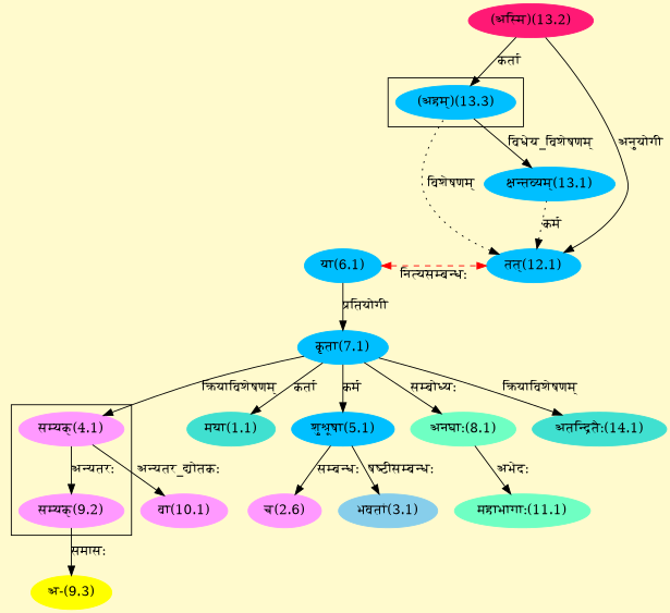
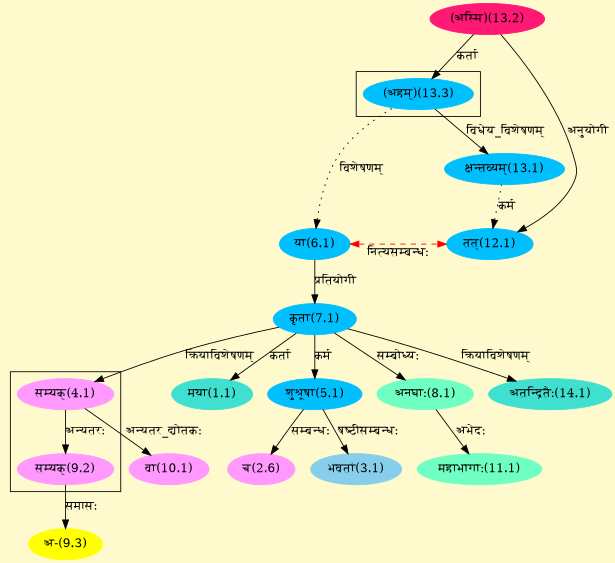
  digraph {
    bgcolor=lemonchiffon1
    compound=true
    rankdir=BT
    node [color="#00BFFF" style=filled]
    edge [dir=back]
    n1 [label="या(6.1)"]
    n2 [label="तत्(12.1)"]
    n3 [label="(अहम्)(13.3)"]
    n4 [color="#FF99FF" label="सम्यक्(9.2)"]
    n5 [color="#FF99FF" label="सम्यक्(4.1)"]
    n6 [color="#FF1975" label="(अस्मि)(13.2)"]
    n7 [label="क्षन्तव्यम्(13.1)"]
    n8 [label="कृता(7.1)"]
    n9 [color="#40E0D0" label="मया(1.1)"]
    n10 [color="#FF99FF" label="च(2.6)"]
    n11 [label="शुश्रूषा(5.1)"]
    n12 [color="#87CEEB" label="भवतां(3.1)"]
    n13 [color="#6FFFC3" label="अनघाः(8.1)"]
    n14 [color="#FFFF00" label="अ-(9.3)"]
    n15 [color="#FF99FF" label="वा(10.1)"]
    n16 [color="#6FFFC3" label="महाभागाः(11.1)"]
    n17 [color="#40E0D0" label="अतन्द्रितैः(14.1)"]
    subgraph sub_1 {
      rank=same
      n1
      n2
    }
    subgraph cluster_2 {
      n3
    }
    subgraph cluster_3 {
      n4
      n5
    }
    n1 -> n2 [color=red dir=both label="नित्यसम्बन्धः" style=dashed]
-   n2 -> n3 [label="विशेषणम्" style=dotted]
+   n1 -> n3 [label="विशेषणम्" style=dotted]
    n2 -> n6 [label="अनुयोगी"]
    n2 -> n7 [label="कर्म" style=dotted]
    n3 -> n6 [label="कर्ता"]
    n4 -> n5 [label="अन्यतरः"]
    n5 -> n8 [label="क्रियाविशेषणम्"]
    n7 -> n3 [label="विधेय_विशेषणम्"]
    n8 -> n1 [label="प्रतियोगी"]
    n9 -> n8 [label="कर्ता"]
    n10 -> n11 [label="सम्बन्धः"]
    n11 -> n8 [label="कर्म"]
    n12 -> n11 [label="षष्ठीसम्बन्धः"]
    n13 -> n8 [label="सम्बोध्यः"]
    n14 -> n4 [label="समासः"]
    n15 -> n5 [label="अन्यतर_द्योतकः"]
    n16 -> n13 [label="अभेदः"]
    n17 -> n8 [label="क्रियाविशेषणम्"]
  }
